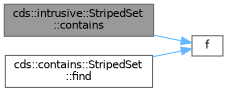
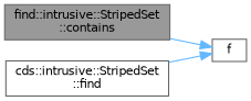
  digraph {
    rankdir=LR
    node [color=grey40 fillcolor=white fontname=Helvetica fontsize=10 shape=box style=filled]
    edge [color=steelblue1 fontname=Helvetica fontsize=10 labelfontname=Helvetica labelfontsize=10 style=solid]
-   n1 [color=gray40 fillcolor=grey60 fontcolor=black height=0.2 label="cds::intrusive::StripedSet\l::contains" width=0.4]
+   n1 [color=gray40 fillcolor=grey60 fontcolor=black height=0.2 label="find::intrusive::StripedSet\l::contains" width=0.4]
    n2 [height=0.2 label=f width=0.4]
-   n3 [height=0.2 label="cds::contains::StripedSet\l::find" width=0.4]
+   n3 [height=0.2 label="cds::intrusive::StripedSet\l::find" width=0.4]
    n1 -> n2
    n3 -> n2
  }
